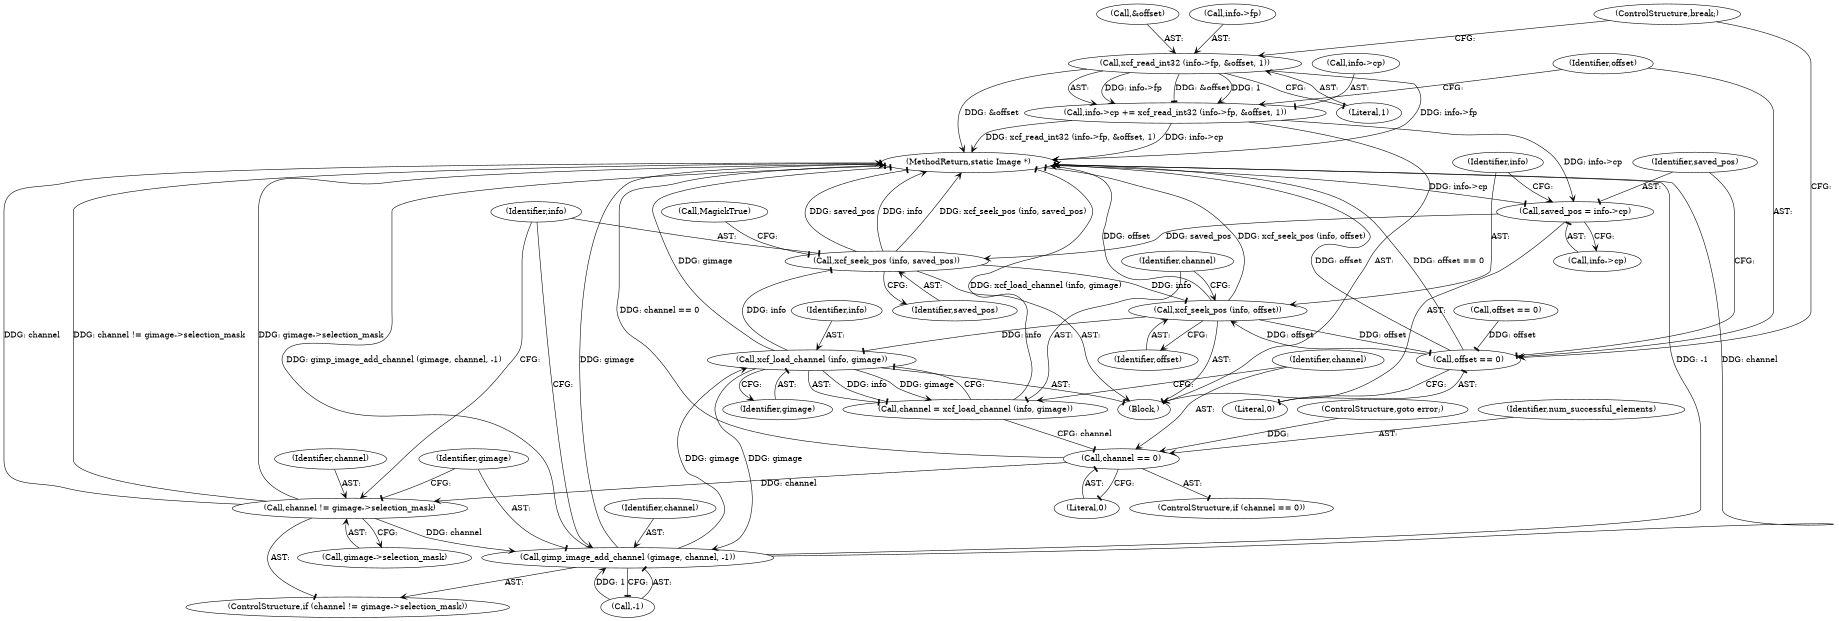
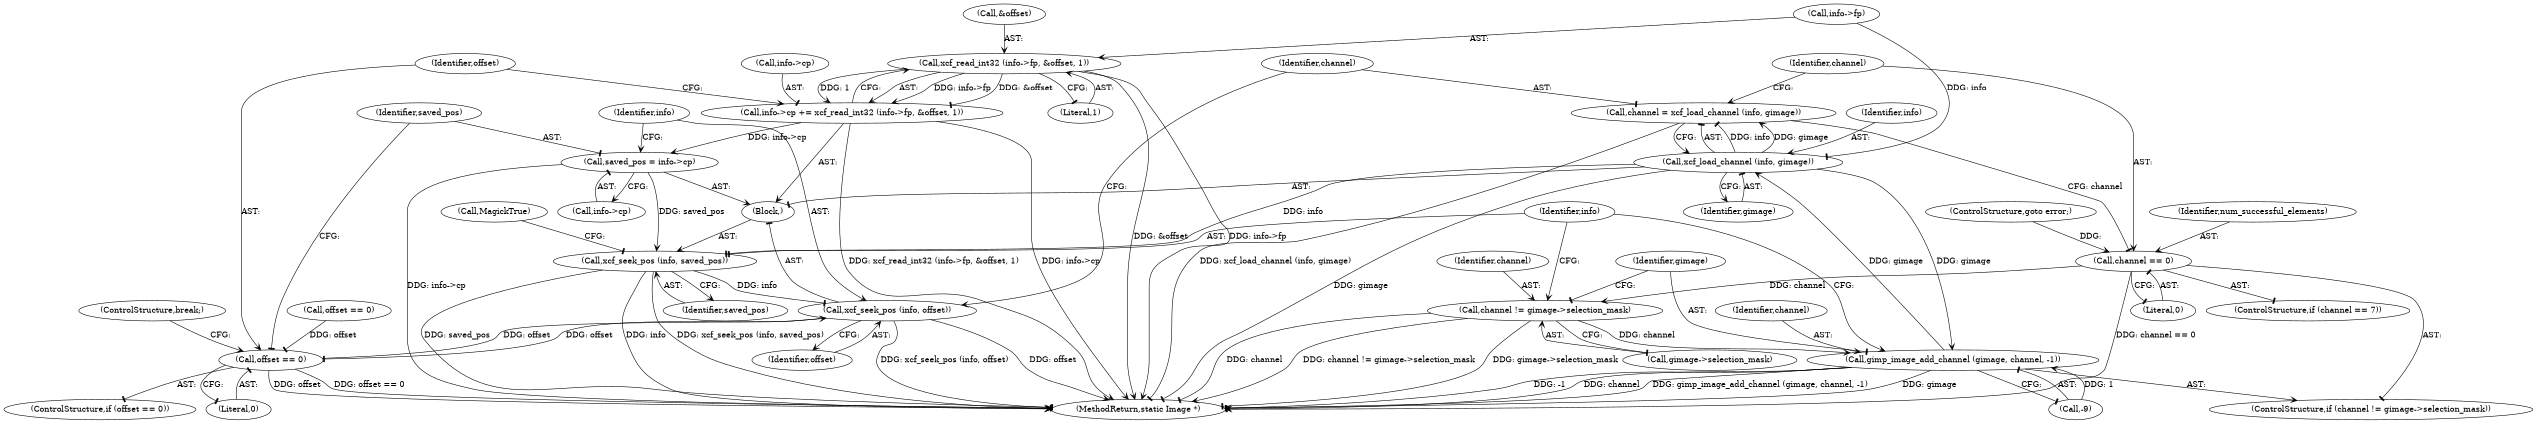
  digraph {
    edge [arrowhead=vee]
    n1 [label="(Call,xcf_read_int32 (info->fp, &offset, 1))"]
    n2 [label="(Call,info->cp += xcf_read_int32 (info->fp, &offset, 1))"]
    n3 [label="(Literal,1)"]
    n4 [label="(MethodReturn,static Image *)"]
    n5 [label="(Call,saved_pos = info->cp)"]
    n6 [label="(Block,)"]
    n7 [label="(Call,xcf_seek_pos (info, saved_pos))"]
    n8 [label="(Call,info->cp)"]
    n9 [label="(Call,xcf_seek_pos (info, offset))"]
    n10 [label="(Identifier,saved_pos)"]
    n11 [label="(Call,offset == 0)"]
    n12 [label="(Call,xcf_load_channel (info, gimage))"]
    n13 [label="(Identifier,offset)"]
    n14 [label="(Literal,0)"]
+   n15 [label="(ControlStructure,if (offset == 0))"]
    n16 [label="(Call,channel = xcf_load_channel (info, gimage))"]
    n17 [label="(Call,gimp_image_add_channel (gimage, channel, -1))"]
    n18 [label="(Identifier,gimage)"]
    n19 [label="(Call,channel == 0)"]
    n20 [label="(ControlStructure,if (channel != gimage->selection_mask))"]
-   n21 [label="(Call,-1)"]
+   n21 [label="(Call,-9)"]
    n22 [label="(Call,channel != gimage->selection_mask)"]
-   n23 [label="(ControlStructure,if (channel == 0))"]
+   n23 [label="(ControlStructure,if (channel == 7))"]
    n24 [label="(Literal,0)"]
    n25 [label="(Call,gimage->selection_mask)"]
    n26 [label="(Call,info->cp)"]
    n27 [label="(Identifier,offset)"]
    n28 [label="(Identifier,channel)"]
    n29 [label="(Call,offset == 0)"]
    n30 [label="(Call,&offset)"]
    n31 [label="(Identifier,info)"]
    n32 [label="(ControlStructure,goto error;)"]
    n33 [label="(Identifier,channel)"]
    n34 [label="(Identifier,channel)"]
    n35 [label="(Call,info->fp)"]
    n36 [label="(Identifier,saved_pos)"]
    n37 [label="(ControlStructure,break;)"]
    n38 [label="(Identifier,info)"]
    n39 [label="(Call,MagickTrue)"]
    n40 [label="(Identifier,num_successful_elements)"]
    n41 [label="(Identifier,channel)"]
    n42 [label="(Identifier,info)"]
    n43 [label="(Identifier,gimage)"]
    n1 -> n2 [label="AST: "]
    n1 -> n2 [label="DDG: info->fp"]
    n1 -> n2 [arrowhead=tee label="DDG: &offset"]
    n1 -> n2 [label="DDG: 1"]
    n1 -> n3 [arrowhead=tee label="CFG: "]
    n1 -> n4 [label="DDG: &offset"]
    n1 -> n4 [label="DDG: info->fp"]
-   n37 -> n1 [label="CFG: "]
+   n2 -> n1 [label="CFG: "]
    n2 -> n4 [label="DDG: xcf_read_int32 (info->fp, &offset, 1)"]
    n2 -> n4 [label="DDG: info->cp"]
    n2 -> n5 [label="DDG: info->cp"]
    n2 -> n6 [label="AST: "]
    n3 -> n1 [label="AST: "]
-   n4 -> n5 [arrowhead=tee label="DDG: info->cp"]
+   n5 -> n4 [arrowhead=tee label="DDG: info->cp"]
    n5 -> n6 [label="AST: "]
    n5 -> n7 [label="DDG: saved_pos"]
    n5 -> n8 [label="CFG: "]
    n7 -> n4 [label="DDG: info"]
    n7 -> n4 [label="DDG: xcf_seek_pos (info, saved_pos)"]
    n7 -> n4 [arrowhead=tee label="DDG: saved_pos"]
-   n7 -> n6 [label="AST: "]
+   n6 -> n7 [label="AST: "]
    n7 -> n9 [arrowhead=tee label="DDG: info"]
    n7 -> n10 [label="CFG: "]
    n8 -> n5 [arrowhead=tee label="AST: "]
    n9 -> n4 [arrowhead=tee label="DDG: xcf_seek_pos (info, offset)"]
    n9 -> n4 [label="DDG: offset"]
    n9 -> n6 [arrowhead=tee label="AST: "]
    n9 -> n11 [arrowhead=tee label="DDG: offset"]
-   n9 -> n12 [arrowhead=tee label="DDG: info"]
+   n35 -> n12 [arrowhead=tee label="DDG: info"]
    n9 -> n13 [label="CFG: "]
    n10 -> n7 [label="AST: "]
    n11 -> n4 [label="DDG: offset"]
    n11 -> n4 [label="DDG: offset == 0"]
    n11 -> n9 [label="DDG: offset"]
    n11 -> n14 [arrowhead=tee label="CFG: "]
+   n11 -> n15 [arrowhead=tee label="AST: "]
    n12 -> n4 [arrowhead=tee label="DDG: gimage"]
    n12 -> n6 [arrowhead=tee label="AST: "]
    n12 -> n7 [arrowhead=tee label="DDG: info"]
    n12 -> n16 [arrowhead=tee label="AST: "]
    n12 -> n16 [arrowhead=tee label="DDG: info"]
    n12 -> n16 [label="DDG: gimage"]
    n12 -> n17 [label="DDG: gimage"]
    n12 -> n18 [label="CFG: "]
    n13 -> n9 [label="AST: "]
    n14 -> n11 [arrowhead=tee label="AST: "]
    n16 -> n4 [arrowhead=tee label="DDG: xcf_load_channel (info, gimage)"]
-   n16 -> n12 [arrowhead=tee label="CFG: "]
+   n16 -> n12 [label="CFG: "]
    n16 -> n19 [arrowhead=tee label="CFG: channel"]
    n17 -> n4 [arrowhead=tee label="DDG: gimage"]
    n17 -> n4 [label="DDG: -1"]
    n17 -> n4 [arrowhead=tee label="DDG: channel"]
    n17 -> n4 [arrowhead=tee label="DDG: gimp_image_add_channel (gimage, channel, -1)"]
    n17 -> n12 [label="DDG: gimage"]
    n17 -> n20 [label="AST: "]
    n17 -> n21 [arrowhead=tee label="CFG: "]
    n18 -> n12 [arrowhead=tee label="AST: "]
    n19 -> n4 [label="DDG: channel == 0"]
    n19 -> n22 [label="DDG: channel"]
    n19 -> n23 [arrowhead=tee label="AST: "]
    n19 -> n24 [arrowhead=tee label="CFG: "]
    n21 -> n17 [arrowhead=tee label="AST: "]
    n21 -> n17 [label="DDG: 1"]
    n22 -> n4 [arrowhead=tee label="DDG: channel"]
    n22 -> n4 [label="DDG: channel != gimage->selection_mask"]
    n22 -> n4 [arrowhead=tee label="DDG: gimage->selection_mask"]
    n22 -> n17 [label="DDG: channel"]
-   n22 -> n20 [arrowhead=tee label="AST: "]
-   n22 -> n25 [label="CFG: "]
+   n19 -> n20 [arrowhead=tee label="AST: "]
+   n22 -> n25 [arrowhead=tee label="CFG: "]
    n24 -> n19 [arrowhead=tee label="AST: "]
    n25 -> n22 [label="AST: "]
    n26 -> n2 [arrowhead=tee label="AST: "]
    n27 -> n2 [label="CFG: "]
    n27 -> n11 [label="AST: "]
    n28 -> n17 [label="AST: "]
    n29 -> n11 [arrowhead=tee label="DDG: offset"]
    n30 -> n1 [label="AST: "]
    n31 -> n12 [label="AST: "]
    n32 -> n19 [label="DDG: "]
    n33 -> n22 [label="AST: "]
    n34 -> n9 [label="CFG: "]
    n34 -> n16 [arrowhead=tee label="AST: "]
    n35 -> n1 [label="AST: "]
    n36 -> n5 [arrowhead=tee label="AST: "]
    n36 -> n11 [arrowhead=tee label="CFG: "]
    n37 -> n11 [label="CFG: "]
    n38 -> n5 [label="CFG: "]
    n38 -> n9 [label="AST: "]
    n39 -> n7 [arrowhead=tee label="CFG: "]
    n40 -> n19 [label="AST: "]
    n41 -> n16 [label="CFG: "]
    n41 -> n19 [label="AST: "]
    n42 -> n7 [arrowhead=tee label="AST: "]
    n42 -> n17 [label="CFG: "]
    n42 -> n22 [label="CFG: "]
    n43 -> n17 [arrowhead=tee label="AST: "]
    n43 -> n22 [arrowhead=tee label="CFG: "]
  }
